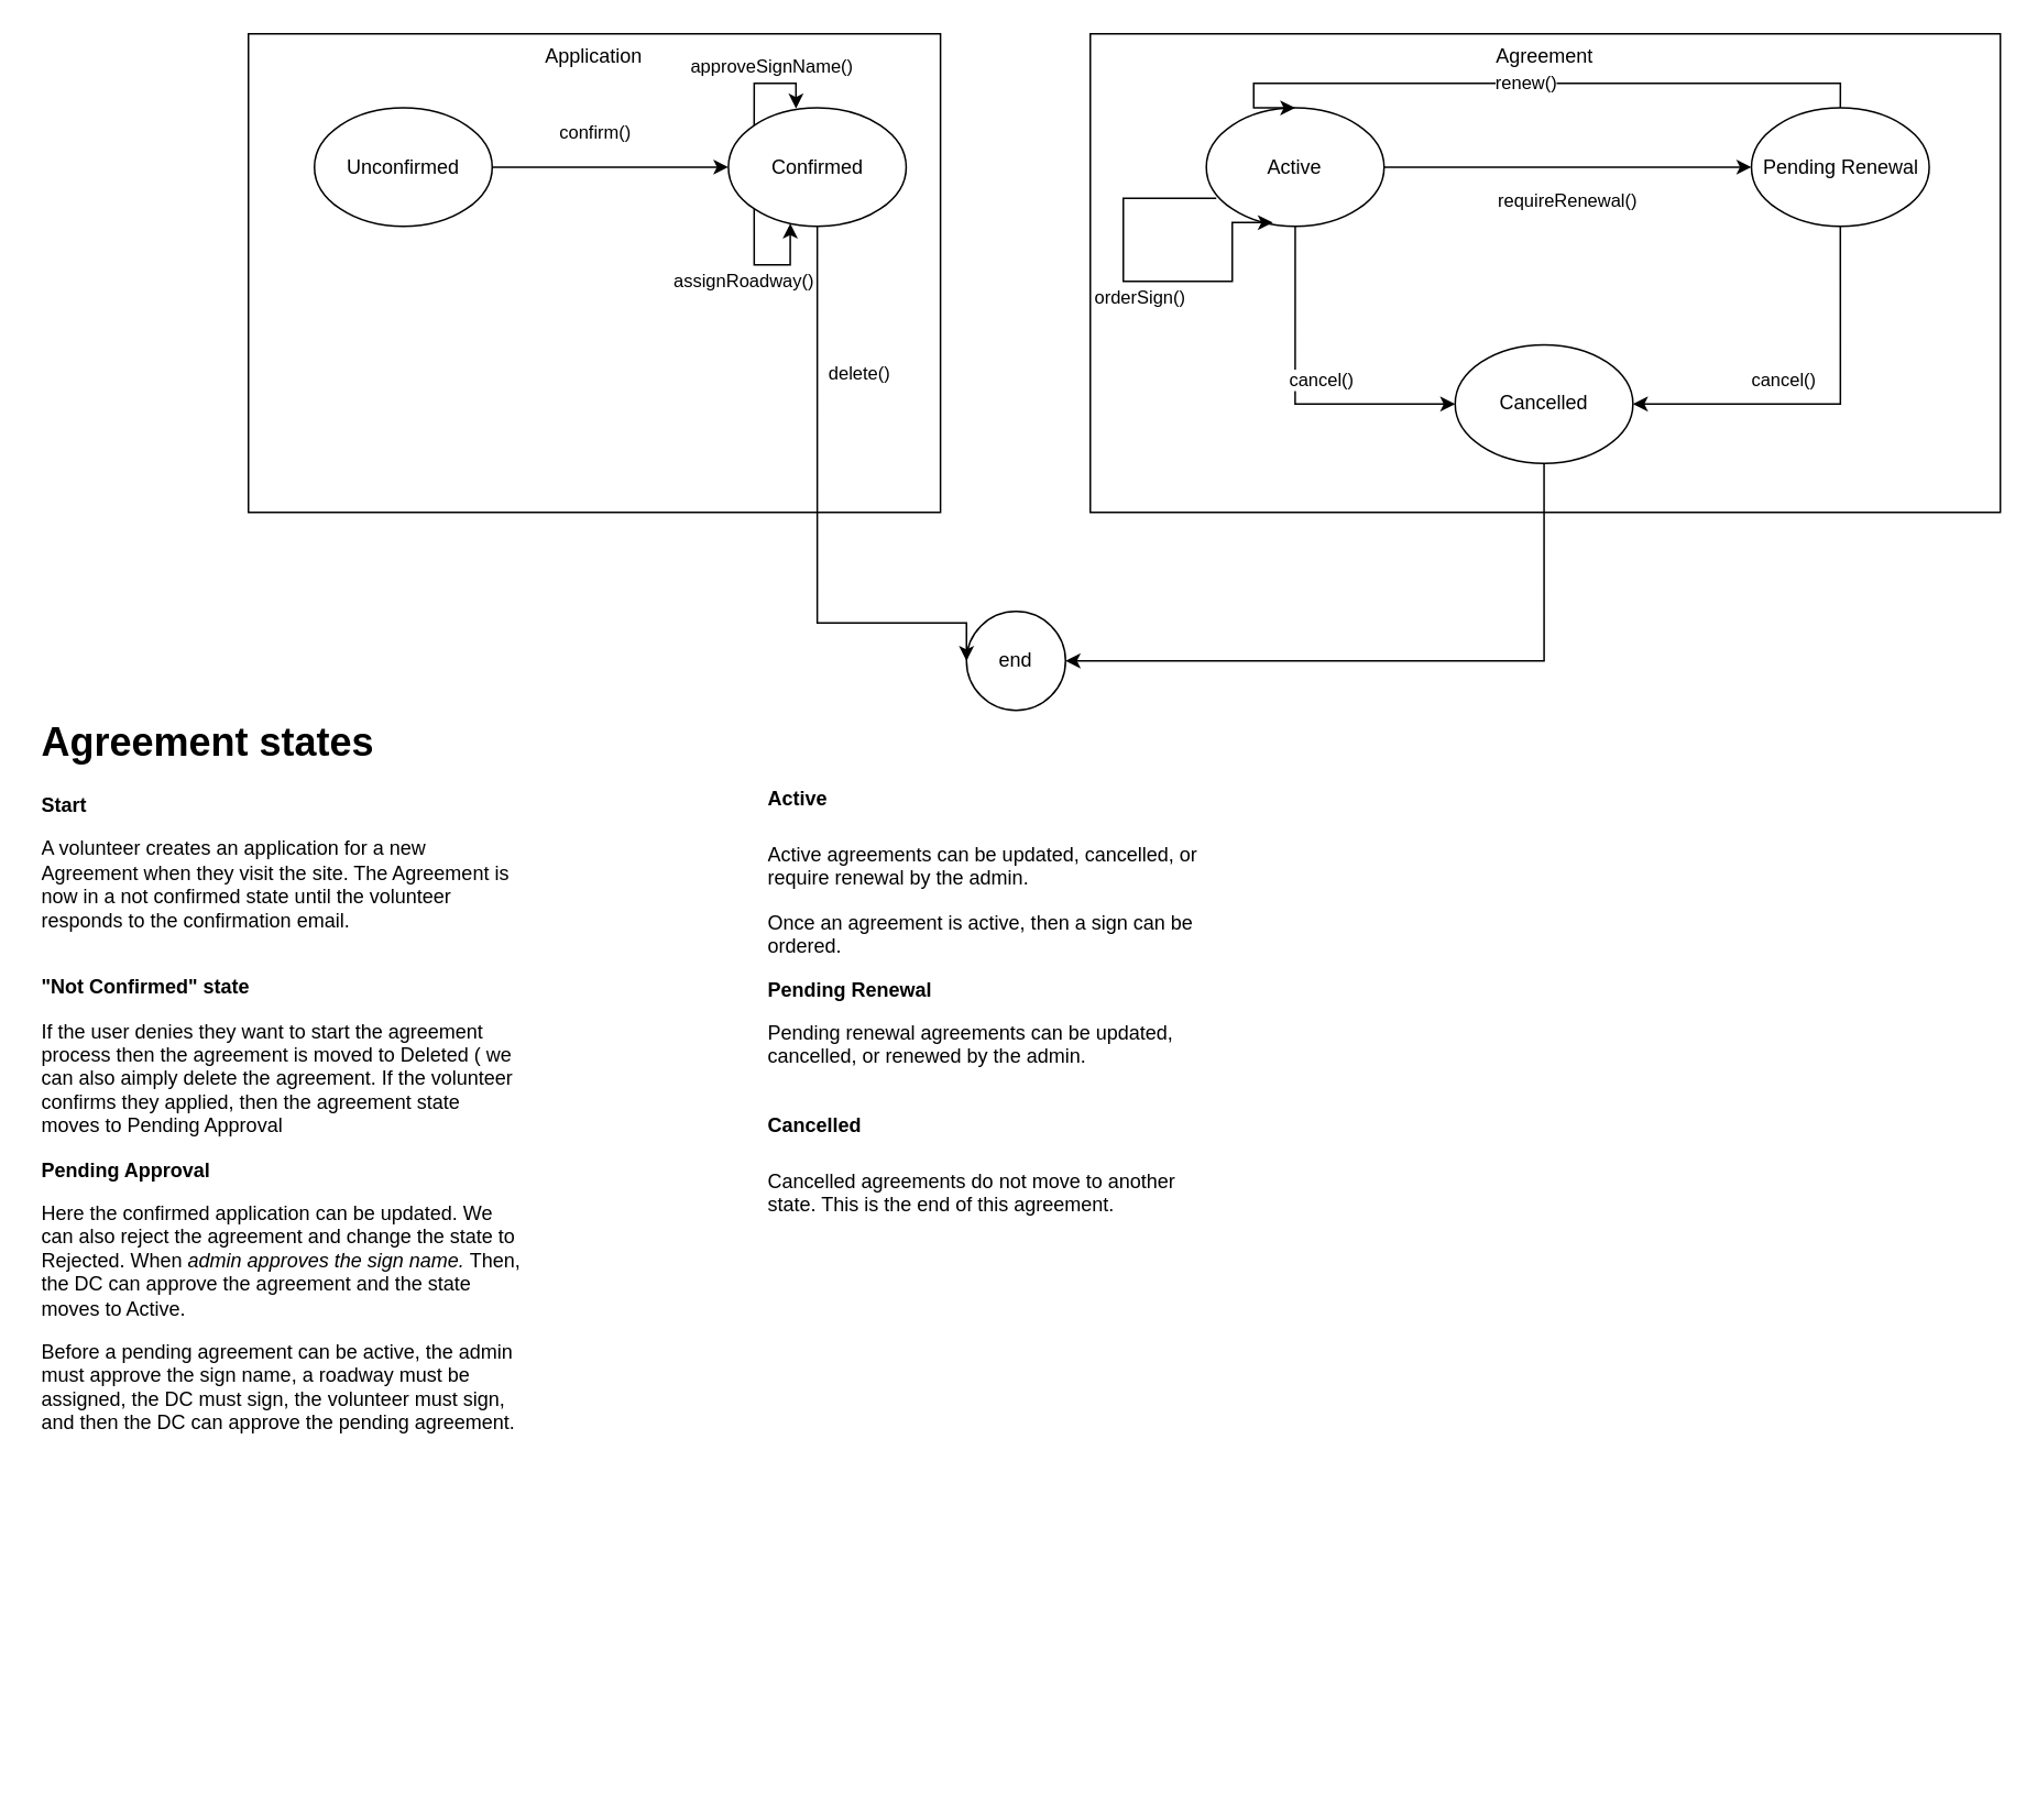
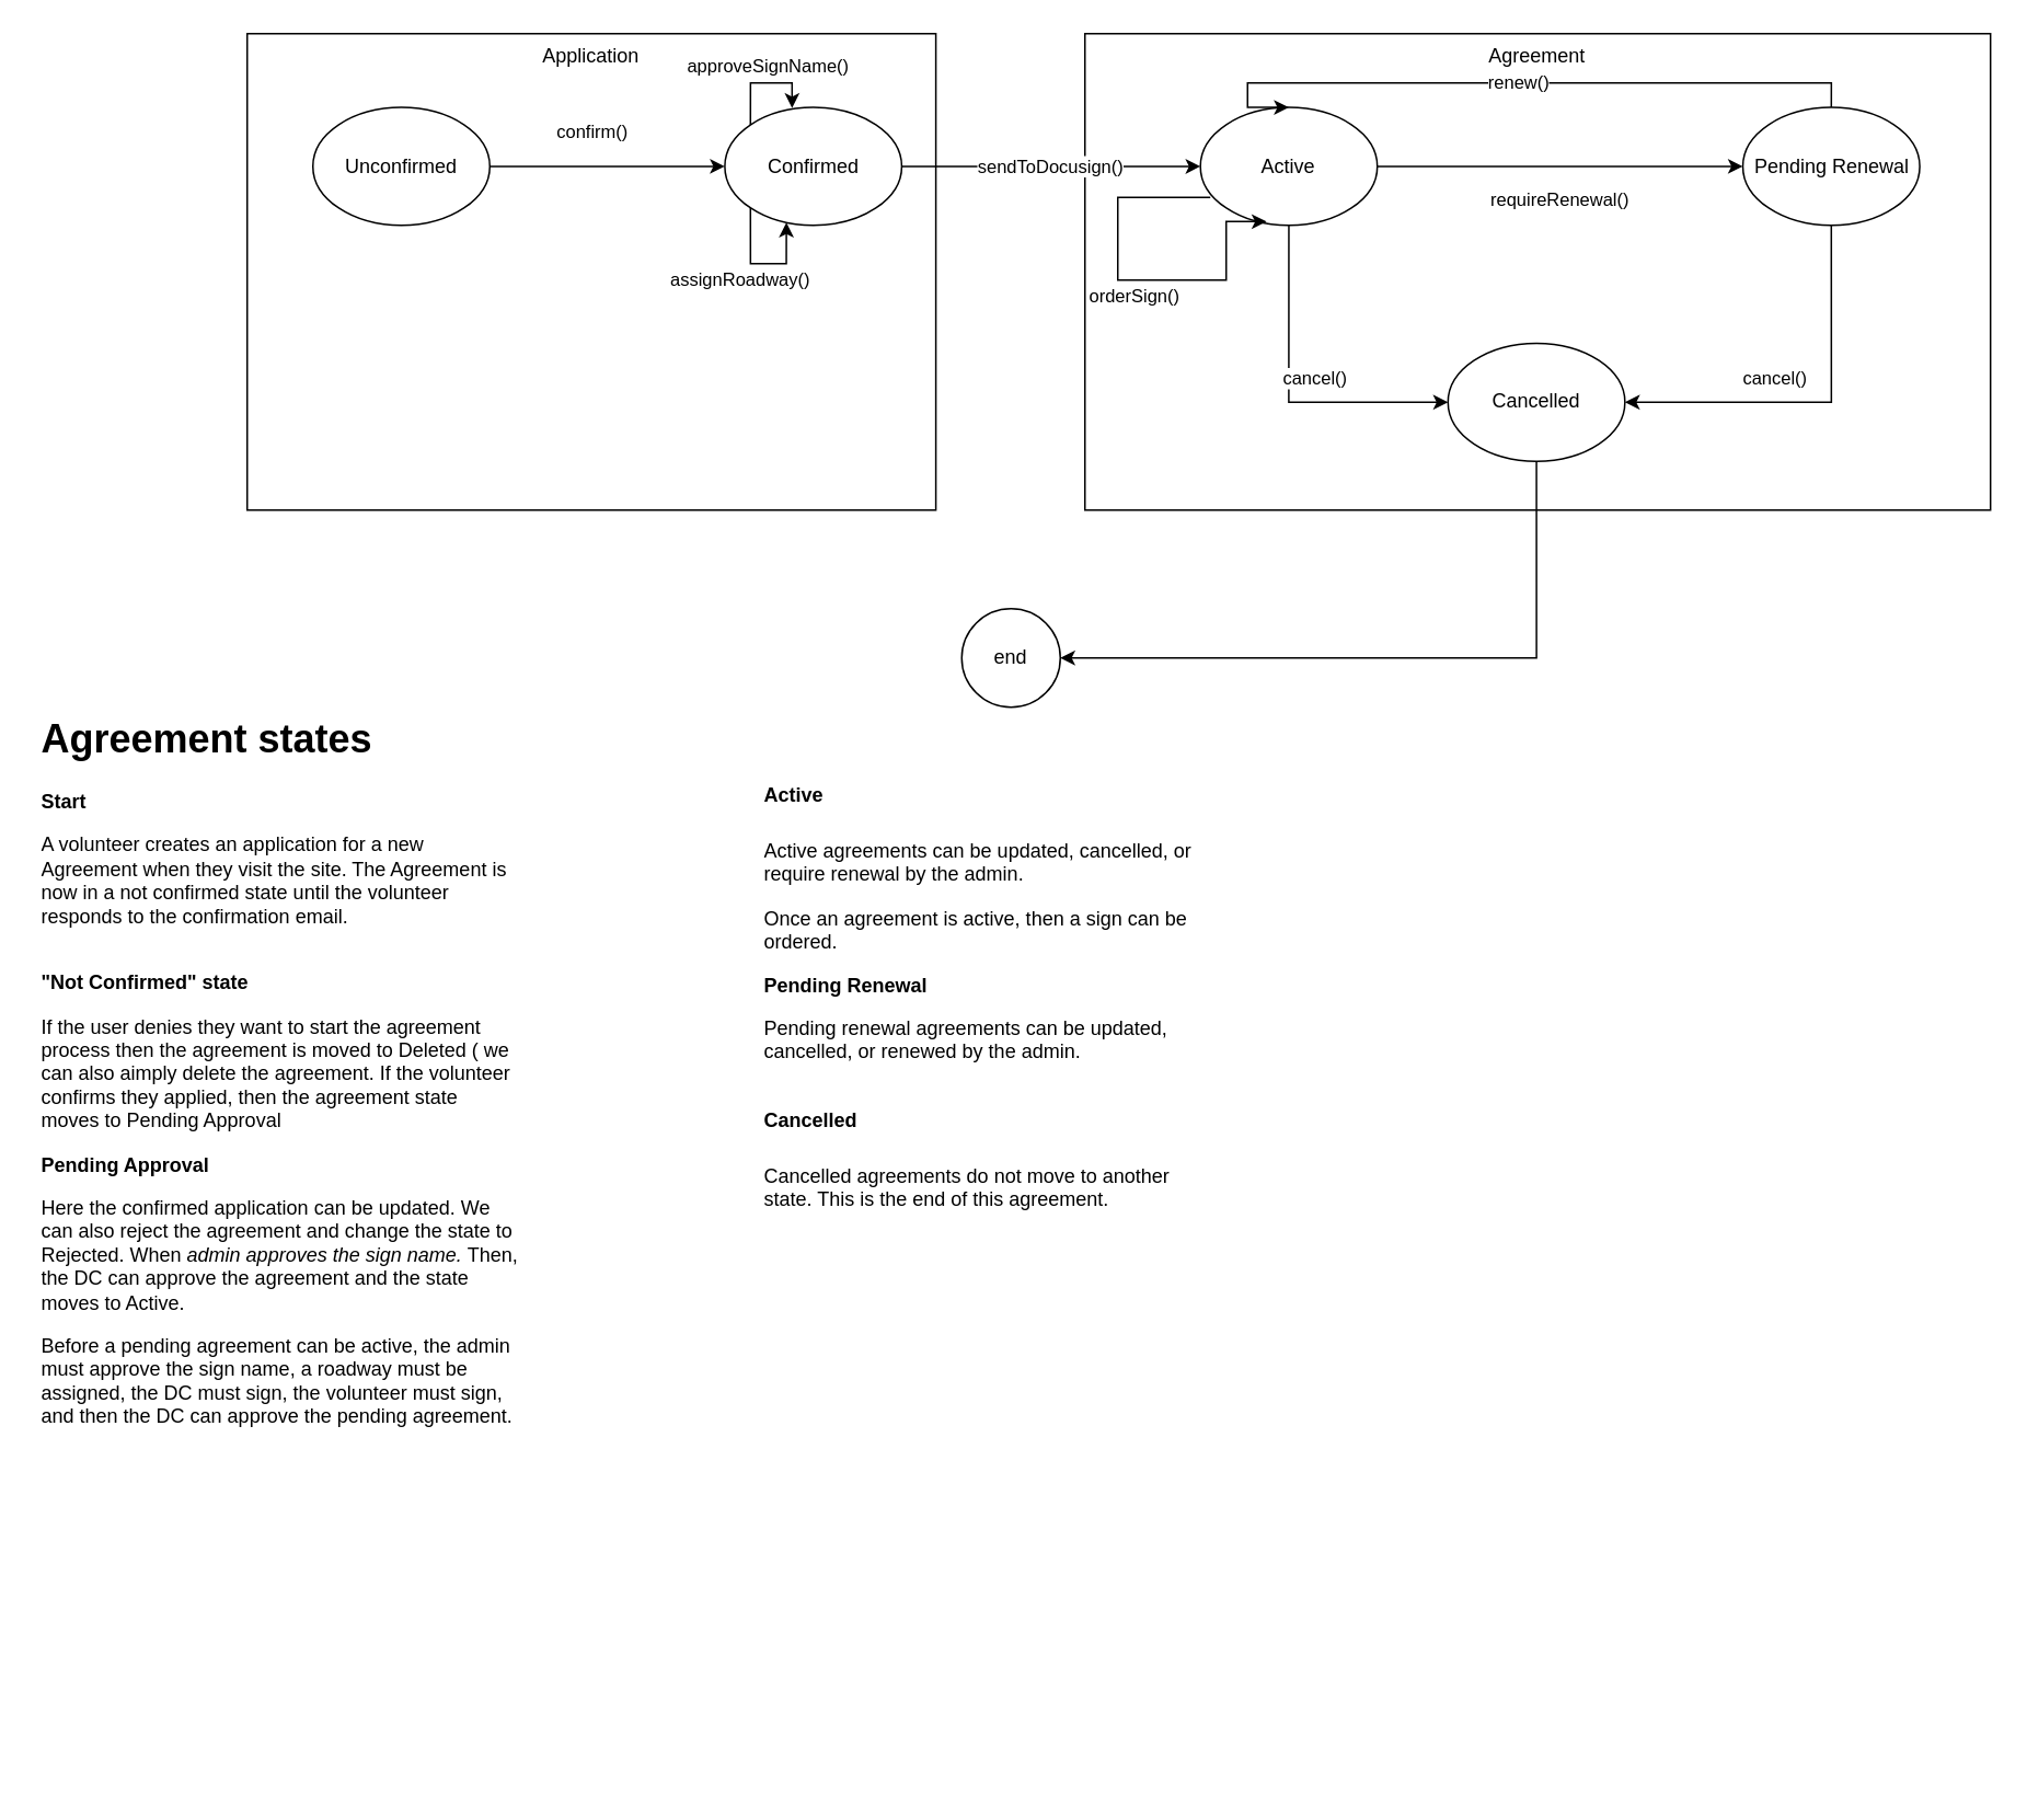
  <mxCell id="0" />
  <mxCell id="1" parent="0" />
  <mxCell id="2" value="&lt;h1&gt;Agreement states&lt;/h1&gt;&lt;p&gt;&lt;b&gt;Start&amp;nbsp;&lt;/b&gt;&lt;/p&gt;&lt;p&gt;A volunteer creates an application for a new Agreement when they visit the site. The Agreement is now in a not confirmed state until the volunteer responds to the confirmation email.&lt;br&gt;&lt;br&gt;&lt;/p&gt;&lt;p&gt;&lt;b&gt;&quot;Not Confirmed&quot; state&lt;/b&gt;&lt;/p&gt;&lt;p&gt;If the user denies they want to start the agreement process then the agreement is moved to Deleted ( we can also aimply delete the agreement. I&lt;span&gt;f the volunteer confirms they applied, then the agreement state moves to Pending Approval&lt;/span&gt;&lt;/p&gt;&lt;p&gt;&lt;b&gt;Pending Approval&lt;/b&gt;&lt;/p&gt;&lt;p&gt;Here the confirmed application can be updated. We can also reject the agreement and change the state to Rejected. When &lt;i&gt;admin approves the sign name. &lt;/i&gt;Then, the DC can approve the agreement and&amp;nbsp;the state moves to Active.&lt;/p&gt;&lt;p&gt;Before a pending agreement can be active, the admin must approve the sign name, a roadway must be assigned, the DC must sign, the volunteer must sign, and then the DC can approve the pending agreement.&lt;/p&gt;&lt;p&gt;&lt;b&gt;Rejected&lt;/b&gt;&lt;/p&gt;&lt;p&gt;Rejected applications do not move along to any other state.This is the end of this agreement&lt;/p&gt;&lt;p&gt;&lt;br&gt;&lt;/p&gt;" style="text;html=1;strokeColor=none;fillColor=none;spacing=5;spacingTop=-20;whiteSpace=wrap;overflow=hidden;rounded=0;" parent="1" vertex="1"><mxGeometry x="20" y="430" width="300" height="440" as="geometry" /></mxCell>
  <mxCell id="3" value="&lt;h1&gt;&lt;b style=&quot;font-size: 12px&quot;&gt;Active&lt;/b&gt;&lt;br&gt;&lt;/h1&gt;&lt;p&gt;&lt;span&gt;Active agreements can be updated, cancelled, or require renewal by the admin.&lt;/span&gt;&lt;/p&gt;&lt;p&gt;Once an agreement is active, then a sign can be ordered.&lt;/p&gt;&lt;p&gt;&lt;b&gt;Pending&amp;nbsp;&lt;/b&gt;&lt;b&gt;Renewal&lt;/b&gt;&lt;/p&gt;&lt;p&gt;Pending renewal agreements can be updated, cancelled, or renewed by the admin.&lt;/p&gt;&lt;h1&gt;&lt;b style=&quot;font-size: 12px&quot;&gt;Cancelled&lt;/b&gt;&lt;br&gt;&lt;/h1&gt;&lt;p&gt;Cancelled agreements do not move to another state. This is the end of this agreement.&amp;nbsp;&lt;/p&gt;&lt;p&gt;&lt;br&gt;&lt;/p&gt;" style="text;html=1;strokeColor=none;fillColor=none;spacing=5;spacingTop=-20;whiteSpace=wrap;overflow=hidden;rounded=0;" parent="1" vertex="1"><mxGeometry x="460" y="460" width="280" height="610" as="geometry" /></mxCell>
  <mxCell id="4" value="end" style="ellipse;whiteSpace=wrap;html=1;aspect=fixed;" parent="1" vertex="1"><mxGeometry x="584.999" y="370.004" width="60" height="60" as="geometry" /></mxCell>
  <mxCell id="5" value="" style="group" vertex="1" connectable="0" parent="1"><mxGeometry x="660" y="20" width="551.29" height="290" as="geometry" /></mxCell>
  <mxCell id="6" value="Agreement" style="rounded=0;whiteSpace=wrap;html=1;verticalAlign=top;" parent="5" vertex="1"><mxGeometry width="551.29" height="290" as="geometry" /></mxCell>
  <mxCell id="7" value="Active" style="ellipse;whiteSpace=wrap;html=1;" parent="5" vertex="1"><mxGeometry x="70.293" y="44.872" width="107.692" height="71.795" as="geometry" /></mxCell>
  <mxCell id="8" value="renew()" style="edgeStyle=orthogonalEdgeStyle;rounded=0;orthogonalLoop=1;jettySize=auto;html=1;entryX=0.5;entryY=0;entryDx=0;entryDy=0;exitX=0.5;exitY=0;exitDx=0;exitDy=0;" parent="5" source="9" target="7" edge="1"><mxGeometry relative="1" as="geometry"><Array as="points"><mxPoint x="454" y="30" /><mxPoint x="99" y="30" /></Array></mxGeometry></mxCell>
  <mxCell id="9" value="Pending Renewal" style="ellipse;whiteSpace=wrap;html=1;" parent="5" vertex="1"><mxGeometry x="400.519" y="44.872" width="107.692" height="71.795" as="geometry" /></mxCell>
  <mxCell id="10" value="requireRenewal()" style="edgeStyle=orthogonalEdgeStyle;rounded=0;orthogonalLoop=1;jettySize=auto;html=1;" parent="5" source="7" target="9" edge="1"><mxGeometry y="-20" relative="1" as="geometry"><mxPoint as="offset" /></mxGeometry></mxCell>
  <mxCell id="11" value="Cancelled" style="ellipse;whiteSpace=wrap;html=1;" parent="5" vertex="1"><mxGeometry x="221.033" y="188.462" width="107.692" height="71.795" as="geometry" /></mxCell>
  <mxCell id="12" value="cancel()" style="edgeStyle=orthogonalEdgeStyle;rounded=0;orthogonalLoop=1;jettySize=auto;html=1;entryX=1;entryY=0.5;entryDx=0;entryDy=0;exitX=0.5;exitY=1;exitDx=0;exitDy=0;" parent="5" source="9" target="11" edge="1"><mxGeometry x="0.218" y="-14" relative="1" as="geometry"><mxPoint as="offset" /></mxGeometry></mxCell>
  <mxCell id="13" value="cancel()" style="edgeStyle=orthogonalEdgeStyle;rounded=0;orthogonalLoop=1;jettySize=auto;html=1;entryX=0;entryY=0.5;entryDx=0;entryDy=0;exitX=0.5;exitY=1;exitDx=0;exitDy=0;" edge="1" parent="5" source="7" target="11"><mxGeometry x="0.207" y="14" relative="1" as="geometry"><mxPoint as="offset" /></mxGeometry></mxCell>
  <mxCell id="14" value="orderSign()" style="edgeStyle=orthogonalEdgeStyle;rounded=0;orthogonalLoop=1;jettySize=auto;html=1;exitX=0.056;exitY=0.763;exitDx=0;exitDy=0;entryX=0.374;entryY=0.968;entryDx=0;entryDy=0;entryPerimeter=0;exitPerimeter=0;" edge="1" parent="5" source="7" target="7"><mxGeometry x="0.002" y="-10" relative="1" as="geometry"><Array as="points"><mxPoint x="20" y="100" /><mxPoint x="20" y="150" /><mxPoint x="86" y="150" /></Array><mxPoint as="offset" /></mxGeometry></mxCell>
  <mxCell id="15" style="edgeStyle=orthogonalEdgeStyle;rounded=0;orthogonalLoop=1;jettySize=auto;html=1;entryX=1;entryY=0.5;entryDx=0;entryDy=0;exitX=0.5;exitY=1;exitDx=0;exitDy=0;" parent="1" source="11" target="4" edge="1"><mxGeometry relative="1" as="geometry"><mxPoint x="674.025" y="343.077" as="targetPoint" /></mxGeometry></mxCell>
  <mxCell id="16" value="Confirm" style="ellipse;whiteSpace=wrap;html=1;" vertex="1" parent="1"><mxGeometry x="440.769" y="64.872" width="107.692" height="71.795" as="geometry" /></mxCell>
  <mxCell id="17" value="Application" style="rounded=0;whiteSpace=wrap;html=1;verticalAlign=top;fontStyle=0" parent="1" vertex="1"><mxGeometry x="150" y="20" width="419.24" height="290" as="geometry" /></mxCell>
  <mxCell id="18" value="Unconfirmed" style="ellipse;whiteSpace=wrap;html=1;" vertex="1" parent="1"><mxGeometry x="189.999" y="64.867" width="107.692" height="71.795" as="geometry" /></mxCell>
  <mxCell id="19" value="Confirmed" style="ellipse;whiteSpace=wrap;html=1;" parent="1" vertex="1"><mxGeometry x="440.769" y="64.872" width="107.692" height="71.795" as="geometry" /></mxCell>
  <mxCell id="20" value="assignRoadway()" style="edgeStyle=orthogonalEdgeStyle;rounded=0;orthogonalLoop=1;jettySize=auto;html=1;exitX=0;exitY=1;exitDx=0;exitDy=0;entryX=0.348;entryY=0.976;entryDx=0;entryDy=0;entryPerimeter=0;" edge="1" parent="1" source="19" target="19"><mxGeometry x="-0.088" y="-14" relative="1" as="geometry"><Array as="points"><mxPoint x="456" y="160" /><mxPoint x="478" y="160" /><mxPoint x="478" y="135" /></Array><mxPoint x="-9" y="-4" as="offset" /></mxGeometry></mxCell>
  <mxCell id="21" value="approveSignName()" style="edgeStyle=orthogonalEdgeStyle;rounded=0;orthogonalLoop=1;jettySize=auto;html=1;exitX=0;exitY=0;exitDx=0;exitDy=0;entryX=0.38;entryY=0.006;entryDx=0;entryDy=0;entryPerimeter=0;" edge="1" parent="1" source="19" target="19"><mxGeometry x="0.089" y="10" relative="1" as="geometry"><Array as="points"><mxPoint x="457" y="50" /><mxPoint x="482" y="50" /></Array><mxPoint as="offset" /></mxGeometry></mxCell>
  <mxCell id="22" value="confirm()" style="edgeStyle=orthogonalEdgeStyle;rounded=0;orthogonalLoop=1;jettySize=auto;html=1;entryX=0;entryY=0.5;entryDx=0;entryDy=0;" edge="1" parent="1" source="18" target="19"><mxGeometry x="-0.129" y="21" relative="1" as="geometry"><mxPoint x="494.615" y="70" as="targetPoint" /><mxPoint as="offset" /></mxGeometry></mxCell>
- <mxCell id="23" value="delete()" style="edgeStyle=orthogonalEdgeStyle;rounded=0;orthogonalLoop=1;jettySize=auto;html=1;exitX=0.5;exitY=1;exitDx=0;exitDy=0;entryX=0;entryY=0.5;entryDx=0;entryDy=0;" parent="1" source="19" target="4" edge="1"><mxGeometry x="-0.498" y="25" relative="1" as="geometry"><mxPoint x="620.179" y="343" as="targetPoint" /><Array as="points"><mxPoint x="495" y="377" /></Array><mxPoint as="offset" /></mxGeometry></mxCell>
+ <mxCell id="24" value="sendToDocusign()" style="edgeStyle=orthogonalEdgeStyle;rounded=0;orthogonalLoop=1;jettySize=auto;html=1;exitX=1;exitY=0.5;exitDx=0;exitDy=0;" parent="1" source="19" target="7" edge="1"><mxGeometry relative="1" as="geometry"><mxPoint x="700.948" y="100.769" as="sourcePoint" /></mxGeometry></mxCell>
